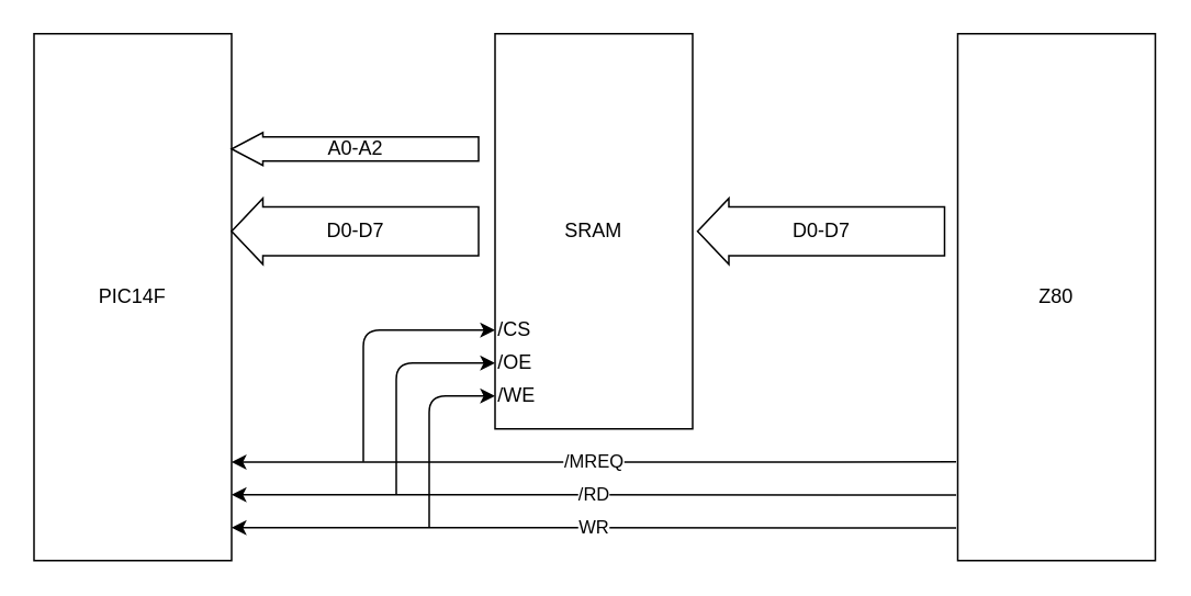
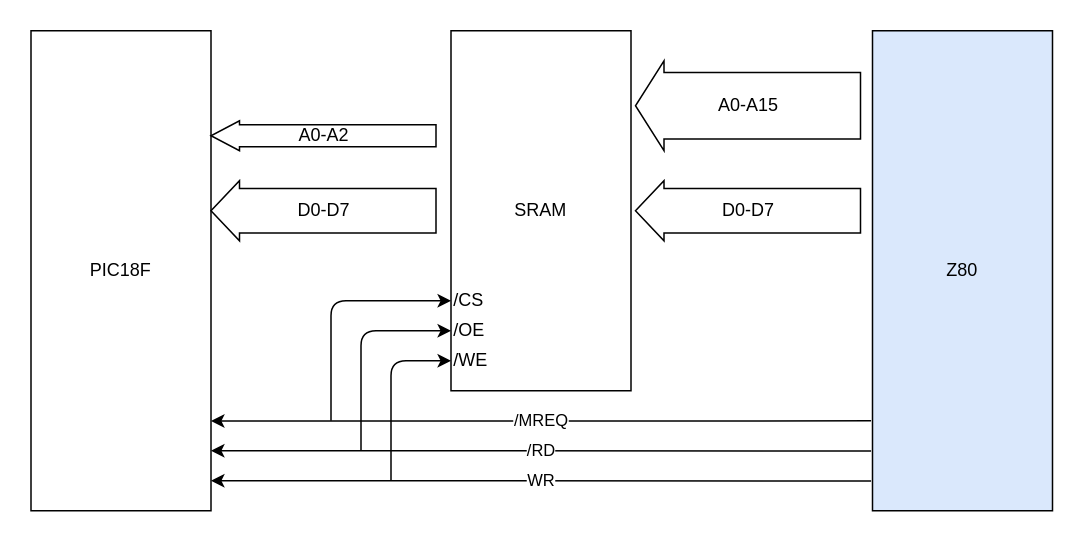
  <mxCell id="0" />
  <mxCell id="1" parent="0" />
- <mxCell id="2" value="Z80" style="rounded=0;whiteSpace=wrap;html=1;" parent="1" vertex="1"><mxGeometry x="581" y="20" width="120" height="320" as="geometry" /></mxCell>
+ <mxCell id="2" value="Z80" style="rounded=0;whiteSpace=wrap;html=1;fillColor=#dae8fc;" parent="1" vertex="1"><mxGeometry x="581" y="20" width="120" height="320" as="geometry" /></mxCell>
  <mxCell id="3" value="SRAM&lt;span style=&quot;color: rgba(0, 0, 0, 0); font-family: monospace; font-size: 0px; text-align: start;&quot;&gt;%3CmxGraphModel%3E%3Croot%3E%3CmxCell%20id%3D%220%22%2F%3E%3CmxCell%20id%3D%221%22%20parent%3D%220%22%2F%3E%3Cobject%20label%3D%22Z80%22%20Name%3D%22Z80%22%20id%3D%222%22%3E%3CmxCell%20style%3D%22rounded%3D0%3BwhiteSpace%3Dwrap%3Bhtml%3D1%3B%22%20vertex%3D%221%22%20parent%3D%221%22%3E%3CmxGeometry%20x%3D%22270%22%20y%3D%22160%22%20width%3D%22120%22%20height%3D%22190%22%20as%3D%22geometry%22%2F%3E%3C%2FmxCell%3E%3C%2Fobject%3E%3C%2Froot%3E%3C%2FmxGraphModel%3E&lt;/span&gt;&lt;span style=&quot;color: rgba(0, 0, 0, 0); font-family: monospace; font-size: 0px; text-align: start;&quot;&gt;%3CmxGraphModel%3E%3Croot%3E%3CmxCell%20id%3D%220%22%2F%3E%3CmxCell%20id%3D%221%22%20parent%3D%220%22%2F%3E%3Cobject%20label%3D%22Z80%22%20Name%3D%22Z80%22%20id%3D%222%22%3E%3CmxCell%20style%3D%22rounded%3D0%3BwhiteSpace%3Dwrap%3Bhtml%3D1%3B%22%20vertex%3D%221%22%20parent%3D%221%22%3E%3CmxGeometry%20x%3D%22270%22%20y%3D%22160%22%20width%3D%22120%22%20height%3D%22190%22%20as%3D%22geometry%22%2F%3E%3C%2FmxCell%3E%3C%2Fobject%3E%3C%2Froot%3E%3C%2FmxGraphModel%3E&lt;/span&gt;" style="rounded=0;whiteSpace=wrap;html=1;" parent="1" vertex="1"><mxGeometry x="300" y="20" width="120" height="240" as="geometry" /></mxCell>
- <mxCell id="4" value="PIC14F" style="rounded=0;whiteSpace=wrap;html=1;" parent="1" vertex="1"><mxGeometry x="20" y="20" width="120" height="320" as="geometry" /></mxCell>
+ <mxCell id="4" value="PIC18F" style="rounded=0;whiteSpace=wrap;html=1;" parent="1" vertex="1"><mxGeometry x="20" y="20" width="120" height="320" as="geometry" /></mxCell>
+ <mxCell id="5" value="A0-A15" style="html=1;shadow=0;dashed=0;align=center;verticalAlign=middle;shape=mxgraph.arrows2.arrow;dy=0.26;dx=19;flipH=1;notch=0;" parent="1" vertex="1"><mxGeometry x="423" y="40" width="150" height="60" as="geometry" /></mxCell>
  <mxCell id="6" value="A0-A2" style="html=1;shadow=0;dashed=0;align=center;verticalAlign=middle;shape=mxgraph.arrows2.arrow;dy=0.26;dx=19;flipH=1;notch=0;rotation=0;" parent="1" vertex="1"><mxGeometry x="140" y="80" width="150" height="20" as="geometry" /></mxCell>
  <mxCell id="7" value="D0-D7" style="html=1;shadow=0;dashed=0;align=center;verticalAlign=middle;shape=mxgraph.arrows2.arrow;dy=0.26;dx=19;flipH=1;notch=0;" parent="1" vertex="1"><mxGeometry x="423" y="120" width="150" height="40" as="geometry" /></mxCell>
  <mxCell id="8" value="D0-D7" style="html=1;shadow=0;dashed=0;align=center;verticalAlign=middle;shape=mxgraph.arrows2.arrow;dy=0.26;dx=19;flipH=1;notch=0;" parent="1" vertex="1"><mxGeometry x="140" y="120" width="150" height="40" as="geometry" /></mxCell>
  <mxCell id="9" value="/MREQ" style="endArrow=classic;html=1;endSize=6;startSize=6;jumpSize=0;entryX=1;entryY=0.813;entryDx=0;entryDy=0;entryPerimeter=0;" parent="1" target="4" edge="1"><mxGeometry width="50" height="50" relative="1" as="geometry"><mxPoint x="580.04" y="280.08" as="sourcePoint" /><mxPoint x="423" y="280" as="targetPoint" /></mxGeometry></mxCell>
  <mxCell id="10" value="/RD" style="endArrow=classic;html=1;endSize=6;startSize=6;jumpSize=0;entryX=1;entryY=0.875;entryDx=0;entryDy=0;entryPerimeter=0;" parent="1" target="4" edge="1"><mxGeometry width="50" height="50" relative="1" as="geometry"><mxPoint x="580.04" y="300.16" as="sourcePoint" /><mxPoint x="423" y="300.08" as="targetPoint" /></mxGeometry></mxCell>
  <mxCell id="11" value="WR" style="endArrow=classic;html=1;endSize=6;startSize=6;jumpSize=0;" parent="1" edge="1"><mxGeometry width="50" height="50" relative="1" as="geometry"><mxPoint x="580.04" y="320.16" as="sourcePoint" /><mxPoint x="140" y="320" as="targetPoint" /></mxGeometry></mxCell>
  <mxCell id="12" value="" style="endArrow=classic;html=1;startSize=6;endSize=6;jumpSize=0;entryX=0;entryY=0.75;entryDx=0;entryDy=0;" parent="1" target="3" edge="1"><mxGeometry width="50" height="50" relative="1" as="geometry"><mxPoint x="220" y="280" as="sourcePoint" /><mxPoint x="260" y="210" as="targetPoint" /><Array as="points"><mxPoint x="220" y="200" /></Array></mxGeometry></mxCell>
  <mxCell id="13" value="" style="endArrow=classic;html=1;startSize=6;endSize=6;jumpSize=0;" parent="1" edge="1"><mxGeometry width="50" height="50" relative="1" as="geometry"><mxPoint x="240" y="300" as="sourcePoint" /><mxPoint x="300" y="220" as="targetPoint" /><Array as="points"><mxPoint x="240" y="220" /></Array></mxGeometry></mxCell>
  <mxCell id="14" value="" style="endArrow=classic;html=1;startSize=6;endSize=6;jumpSize=0;" parent="1" edge="1"><mxGeometry width="50" height="50" relative="1" as="geometry"><mxPoint x="260" y="320" as="sourcePoint" /><mxPoint x="300" y="240" as="targetPoint" /><Array as="points"><mxPoint x="260" y="240" /></Array></mxGeometry></mxCell>
  <mxCell id="15" value="/CS" style="text;strokeColor=none;align=left;fillColor=none;html=1;verticalAlign=middle;whiteSpace=wrap;rounded=0;" parent="1" vertex="1"><mxGeometry x="300" y="190" width="50" height="20" as="geometry" /></mxCell>
  <mxCell id="16" value="/OE" style="text;strokeColor=none;align=left;fillColor=none;html=1;verticalAlign=middle;whiteSpace=wrap;rounded=0;" parent="1" vertex="1"><mxGeometry x="300" y="210" width="50" height="20" as="geometry" /></mxCell>
  <mxCell id="17" value="/WE" style="text;strokeColor=none;align=left;fillColor=none;html=1;verticalAlign=middle;whiteSpace=wrap;rounded=0;" parent="1" vertex="1"><mxGeometry x="300" y="230" width="50" height="20" as="geometry" /></mxCell>
